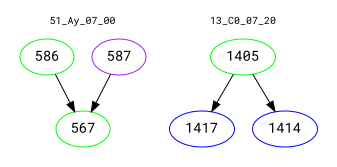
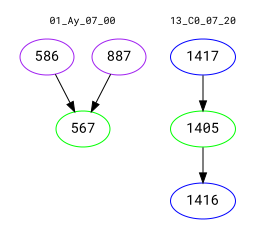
  digraph {
    fontname="Roboto Mono"
    node [color=purple fontname="Roboto Mono"]
    edge [color=black fontname="Roboto Mono"]
-   n1 [label=587]
+   n1 [label=887]
    n2 [color=green label=567]
-   n3 [color=green label=586]
+   n3 [label=586]
    n4 [color=blue label=1417]
    n5 [color=green label=1405]
-   n6 [color=blue label=1414]
+   n6 [color=blue label=1416]
    subgraph cluster_1 {
      color=white
      fontsize=10
-     label="51_Ay_07_00"
+     label="01_Ay_07_00"
      n1
      n2
      n3
    }
    subgraph cluster_2 {
      color=white
      fontsize=10
      label="13_C0_07_20"
      n4
      n5
      n6
    }
    n1 -> n2
    n3 -> n2
-   n5 -> n4
+   n4 -> n5
    n5 -> n6
  }
